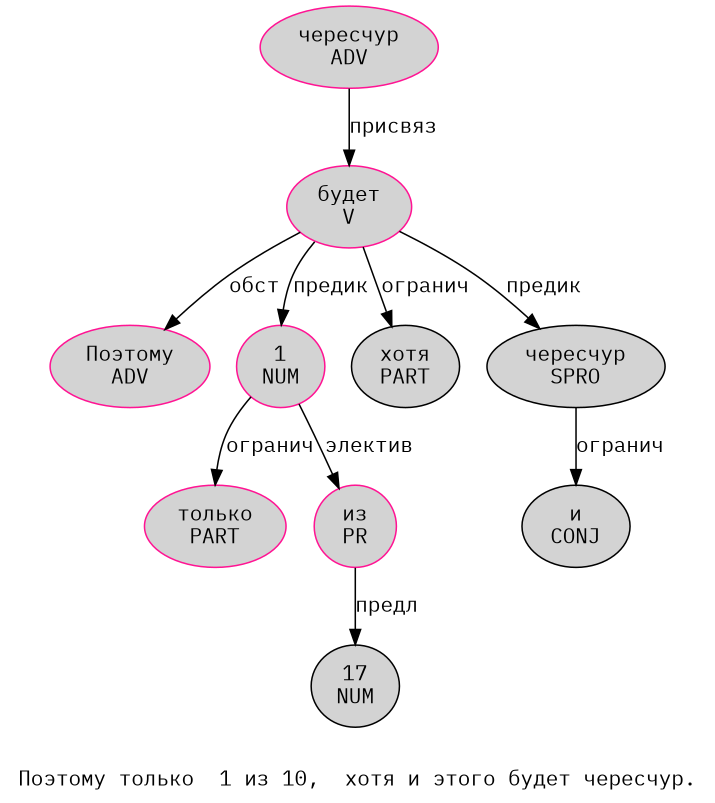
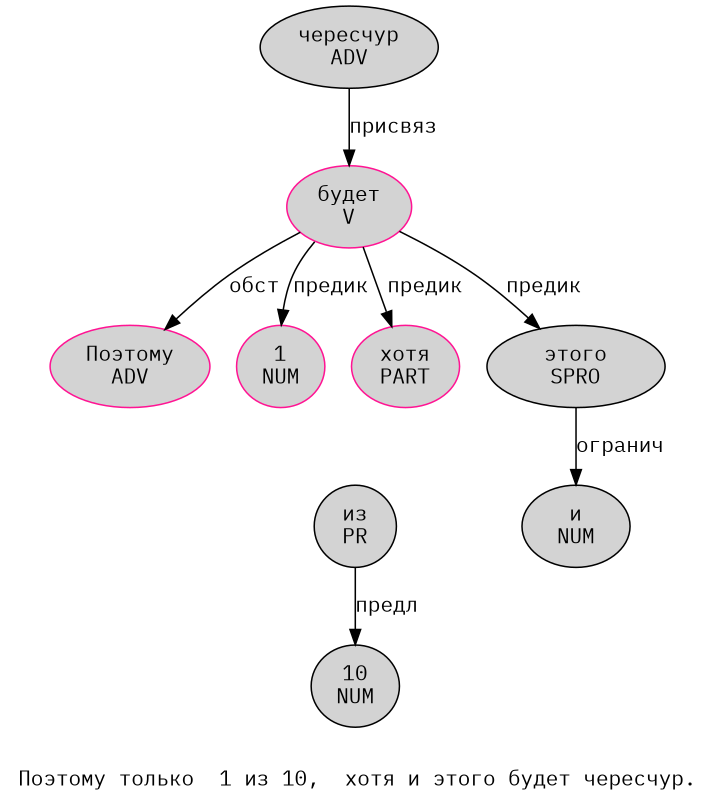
  digraph {
    fontname="IBM Plex Mono"
    label="Поэтому только  1 из 10,  хотя и этого будет чересчур."
    node [color=deeppink fillcolor=lightgray fontname="IBM Plex Mono" penwidth=1 shape=ellipse style=filled]
    edge [fontname="IBM Plex Mono"]
    n1 [label="Поэтому\nADV"]
-   n2 [label="только\nPART"]
    n3 [label="1\nNUM"]
-   n4 [label="из\nPR"]
-   n5 [color=black label="17\nNUM"]
-   n6 [color=black label="хотя\nPART"]
-   n7 [color=black label="и\nCONJ"]
-   n8 [color=black label="чересчур\nSPRO"]
+   n4 [color=black label="из\nPR"]
+   n5 [color=black label="10\nNUM"]
+   n6 [label="хотя\nPART"]
+   n7 [color=black label="и\nNUM"]
+   n8 [color=black label="этого\nSPRO"]
    n9 [label="будет\nV"]
-   n10 [label="чересчур\nADV"]
-   n3 -> n2 [label="огранич"]
-   n3 -> n4 [label="электив"]
+   n10 [color=black label="чересчур\nADV"]
    n4 -> n5 [label="предл"]
    n8 -> n7 [label="огранич"]
    n9 -> n1 [label="обст"]
    n9 -> n3 [label="предик"]
-   n9 -> n6 [label="огранич"]
+   n9 -> n6 [label="предик"]
    n9 -> n8 [label="предик"]
    n10 -> n9 [label="присвяз"]
  }
